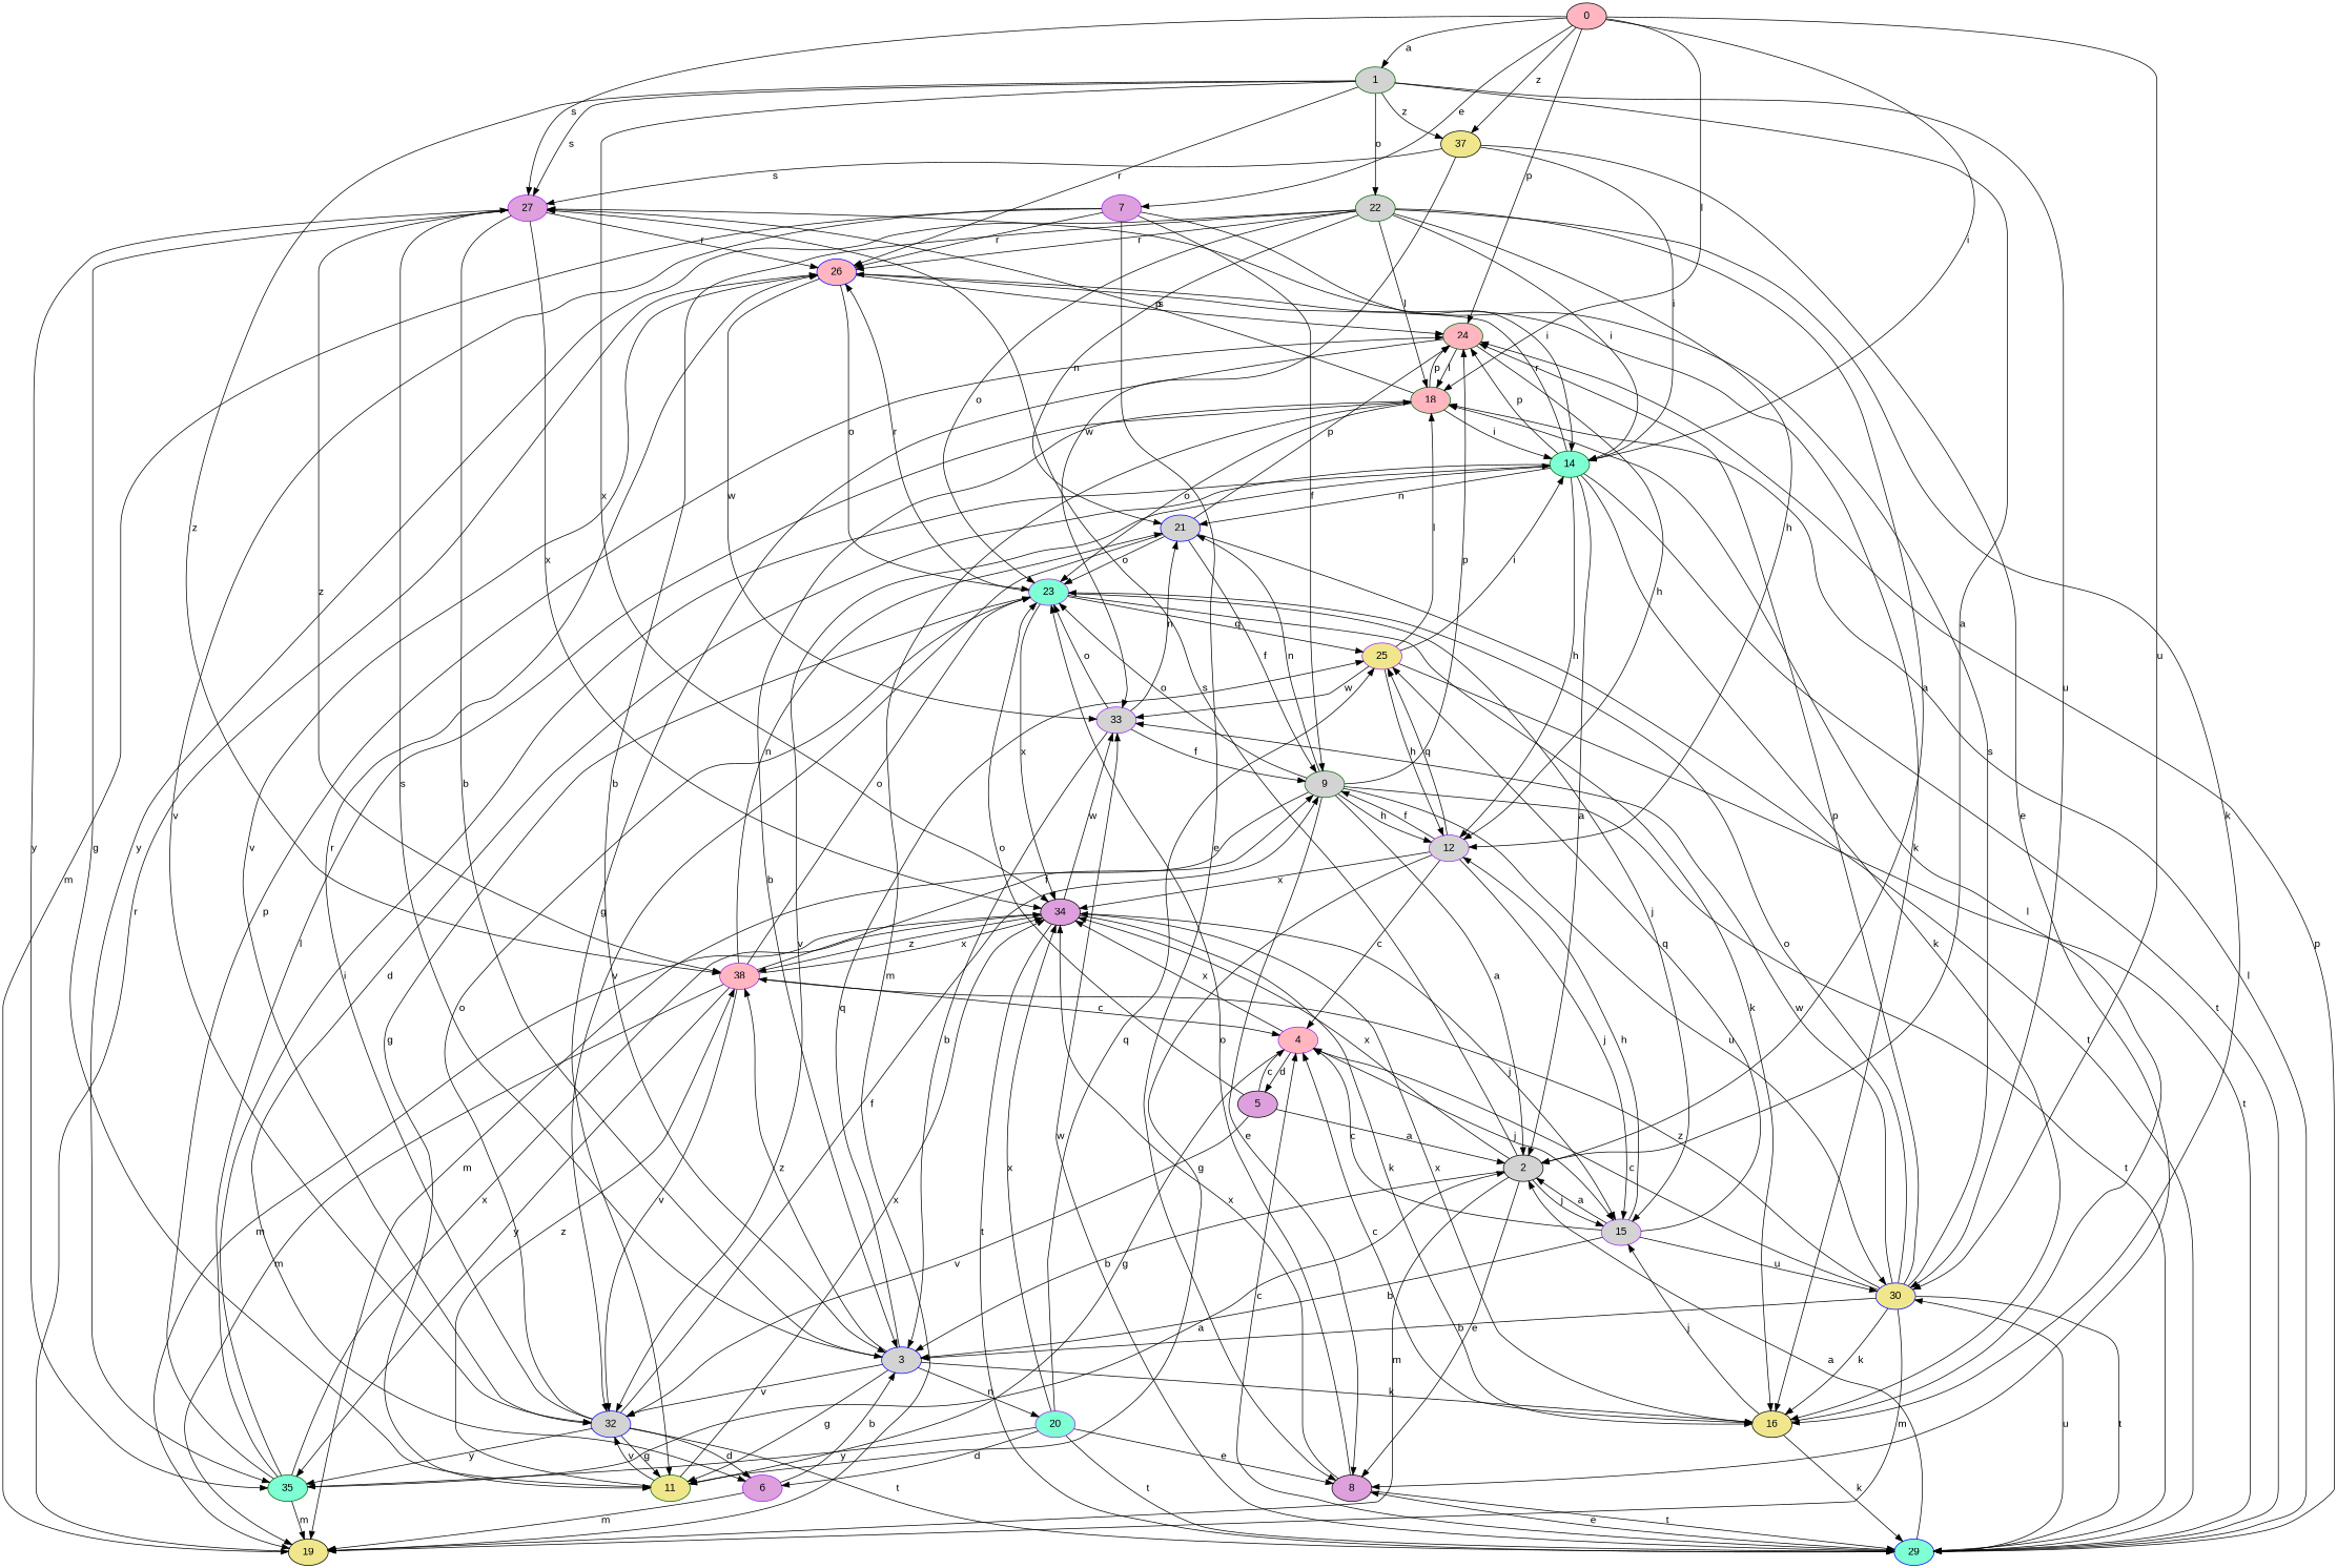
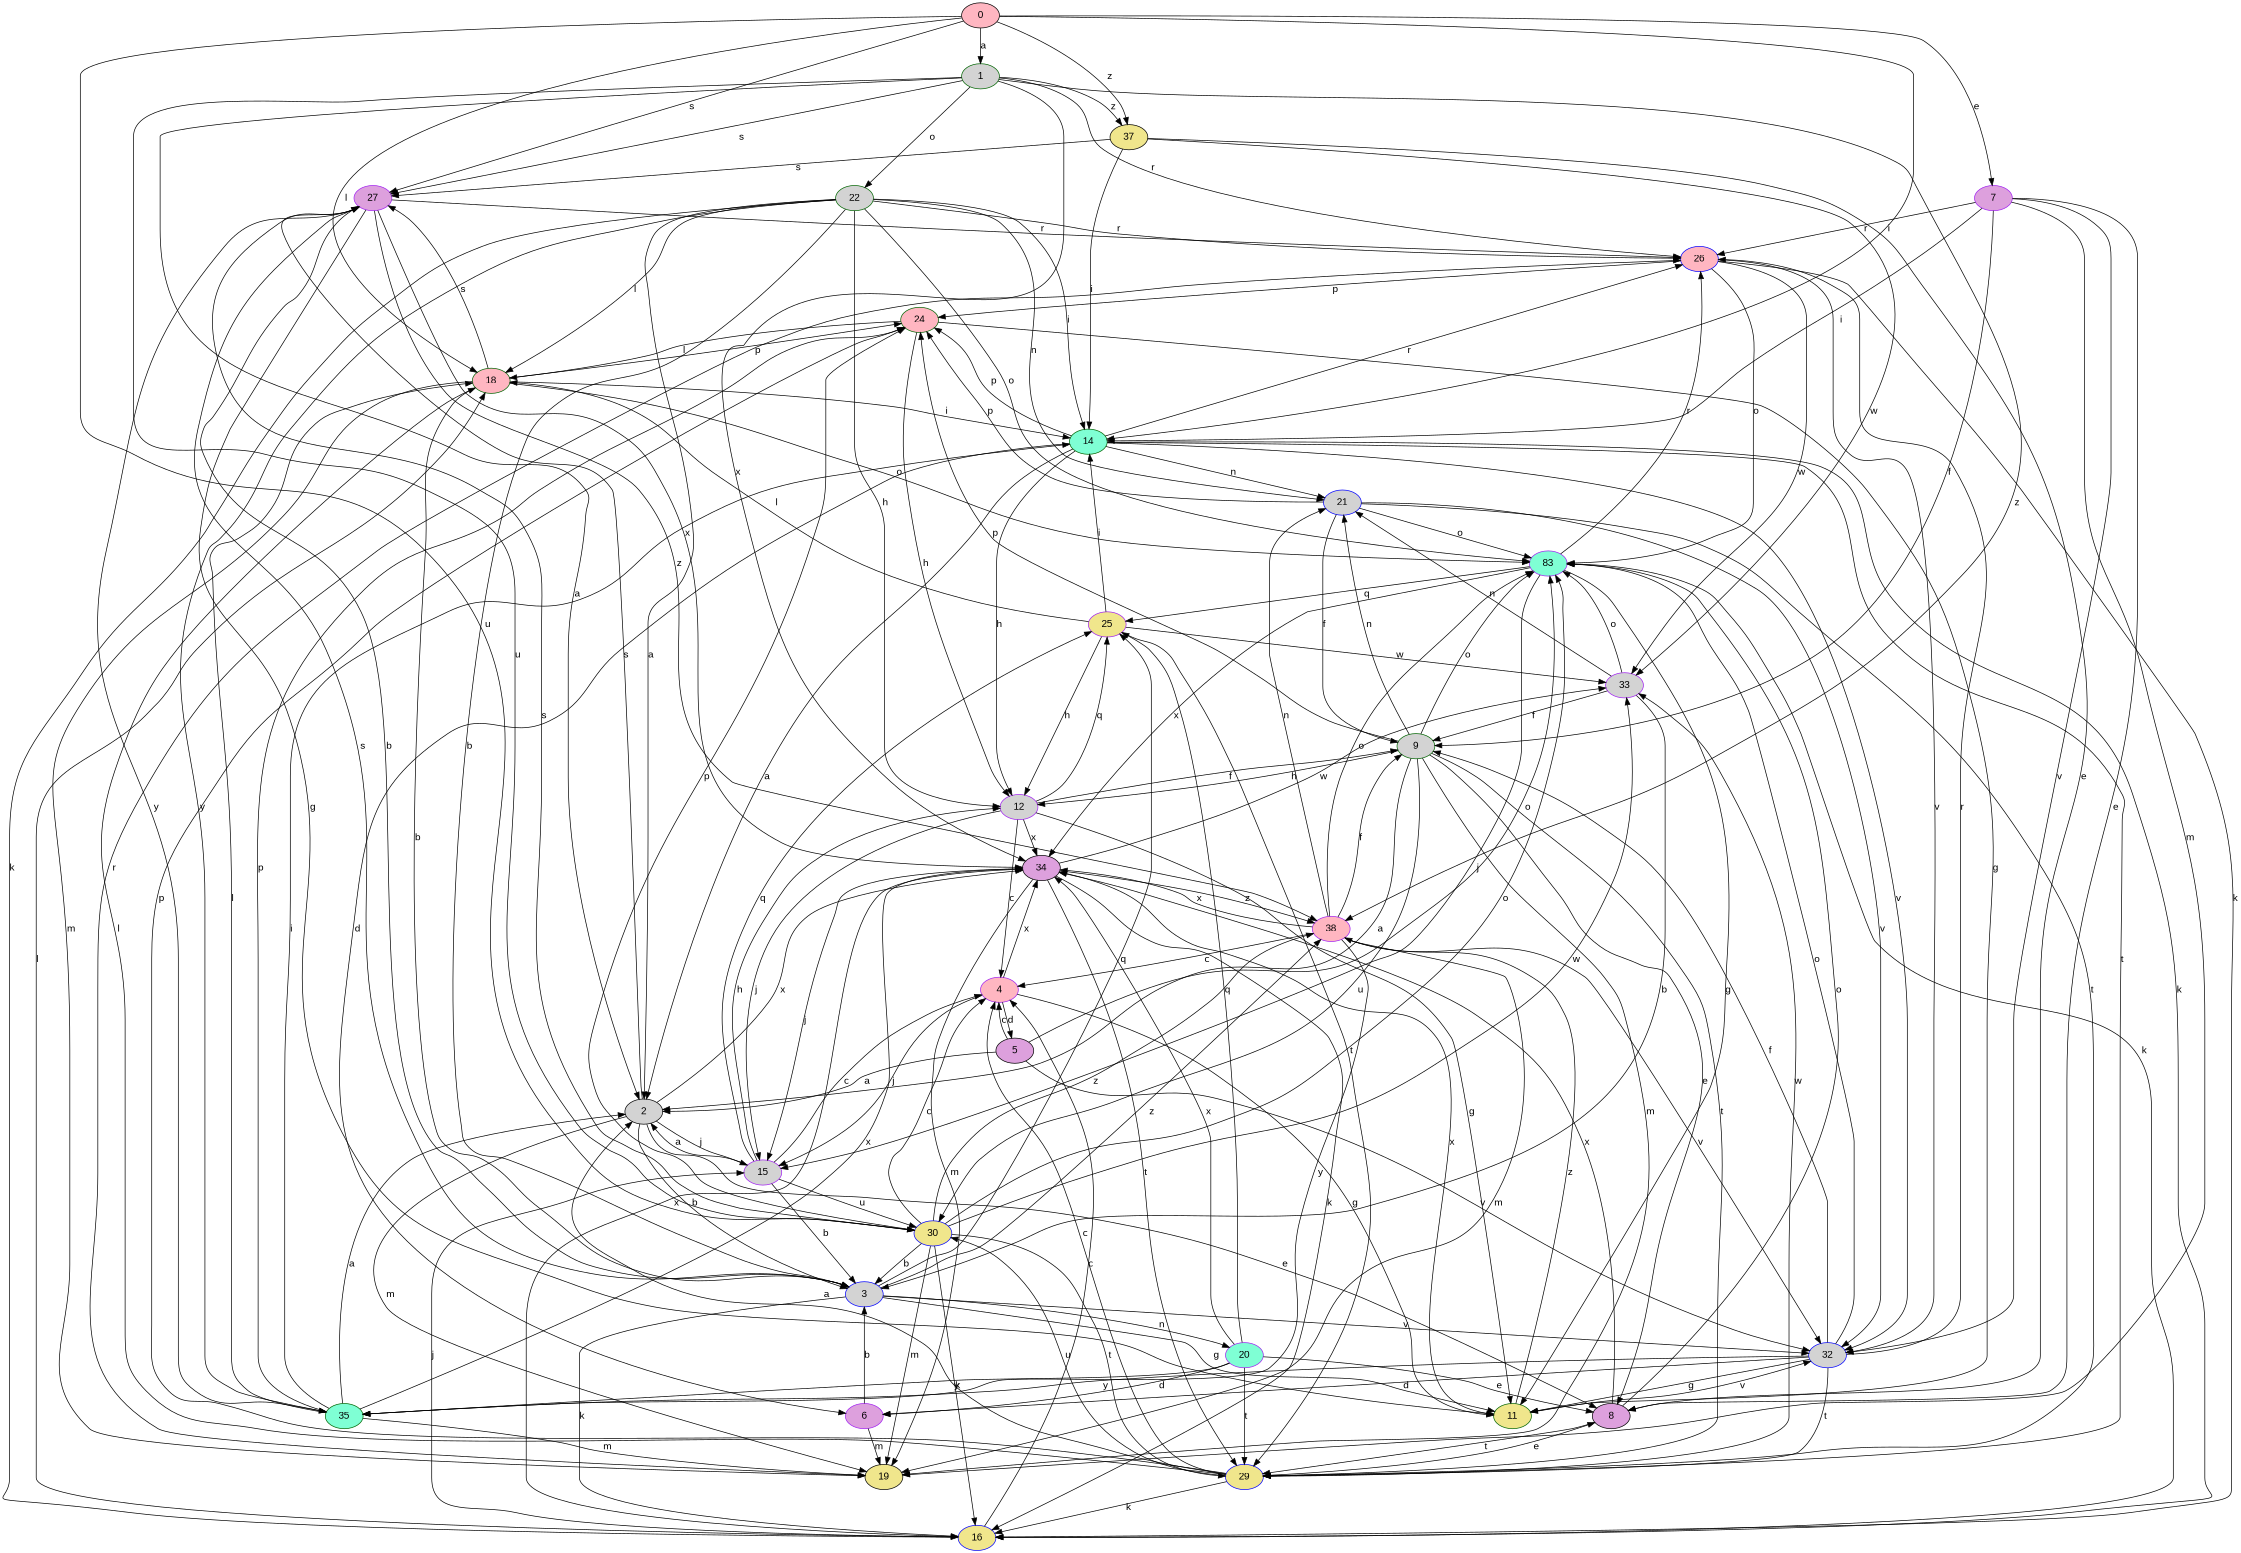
  strict digraph {
    fontname="Liberation Sans"
    node [color=purple fillcolor=lightgrey fontname="Liberation Sans" style=filled]
    edge [fontname="Liberation Sans"]
    0 [color=black fillcolor=lightpink]
    1 [color=darkgreen]
    7 [fillcolor=plum]
    14 [color=darkgreen fillcolor=aquamarine]
    18 [color=darkgreen fillcolor=lightpink]
    24 [color=darkgreen fillcolor=lightpink]
    27 [fillcolor=plum]
    30 [color=blue fillcolor=khaki]
    37 [color=black fillcolor=khaki]
    2 [color=black]
    22 [color=darkgreen]
    26 [color=blue fillcolor=lightpink]
    34 [color=black fillcolor=plum]
    38 [fillcolor=lightpink]
    8 [color=black fillcolor=plum]
    19 [color=black fillcolor=khaki]
    32 [color=blue]
    9 [color=darkgreen]
-   16 [color=black fillcolor=khaki]
+   16 [color=blue fillcolor=khaki]
    6 [fillcolor=plum]
-   29 [color=blue fillcolor=aquamarine]
+   29 [color=blue fillcolor=khaki]
    12
    21 [color=blue]
    3 [color=blue]
-   23 [fillcolor=aquamarine]
+   23 [fillcolor=aquamarine label=83]
    11 [color=darkgreen fillcolor=khaki]
    35 [color=darkgreen fillcolor=aquamarine]
    4 [fillcolor=lightpink]
    33
    15
    20 [fillcolor=aquamarine]
    25 [fillcolor=khaki]
    5 [color=black fillcolor=plum]
    0 -> 1 [label=a]
    0 -> 7 [label=e]
    0 -> 14 [label=i]
    0 -> 18 [label=l]
-   0 -> 24 [label=p]
    0 -> 27 [label=s]
    0 -> 30 [label=u]
    0 -> 37 [label=z]
    1 -> 27 [label=s]
    1 -> 30 [label=u]
    1 -> 37 [label=z]
    1 -> 2 [label=a]
    1 -> 22 [label=o]
    1 -> 26 [label=r]
    1 -> 34 [label=x]
    1 -> 38 [label=z]
    7 -> 14 [label=i]
    7 -> 26 [label=r]
    7 -> 8 [label=e]
    7 -> 19 [label=m]
    7 -> 32 [label=v]
    7 -> 9 [label=f]
    14 -> 24 [label=p]
    14 -> 2 [label=a]
    14 -> 26 [label=r]
    14 -> 32 [label=v]
    14 -> 16 [label=k]
    14 -> 6 [label=d]
    14 -> 29 [label=t]
    14 -> 12 [label=h]
    14 -> 21 [label=n]
    18 -> 14 [label=i]
    18 -> 24 [label=p]
    18 -> 27 [label=s]
    18 -> 19 [label=m]
    18 -> 3 [label=b]
    18 -> 23 [label=o]
    24 -> 18 [label=l]
    24 -> 12 [label=h]
    24 -> 11 [label=g]
    27 -> 26 [label=r]
    27 -> 34 [label=x]
    27 -> 38 [label=z]
    27 -> 3 [label=b]
    27 -> 11 [label=g]
    27 -> 35 [label=y]
    30 -> 24 [label=p]
    30 -> 27 [label=s]
    30 -> 38 [label=z]
    30 -> 19 [label=m]
    30 -> 16 [label=k]
    30 -> 29 [label=t]
    30 -> 3 [label=b]
    30 -> 23 [label=o]
    30 -> 4 [label=c]
    30 -> 33 [label=w]
    37 -> 14 [label=i]
    37 -> 27 [label=s]
    37 -> 8 [label=e]
    37 -> 33 [label=w]
    2 -> 27 [label=s]
    2 -> 34 [label=x]
    2 -> 8 [label=e]
    2 -> 19 [label=m]
    2 -> 3 [label=b]
    2 -> 15 [label=j]
    22 -> 14 [label=i]
    22 -> 18 [label=l]
    22 -> 2 [label=a]
    22 -> 26 [label=r]
    22 -> 16 [label=k]
    22 -> 12 [label=h]
    22 -> 21 [label=n]
    22 -> 3 [label=b]
    22 -> 23 [label=o]
    22 -> 35 [label=y]
    26 -> 24 [label=p]
    26 -> 32 [label=v]
    26 -> 16 [label=k]
    26 -> 23 [label=o]
    26 -> 33 [label=w]
    34 -> 38 [label=z]
    34 -> 19 [label=m]
    34 -> 16 [label=k]
    34 -> 29 [label=t]
    34 -> 33 [label=w]
    34 -> 15 [label=j]
    38 -> 34 [label=x]
    38 -> 19 [label=m]
    38 -> 32 [label=v]
    38 -> 9 [label=f]
    38 -> 21 [label=n]
    38 -> 23 [label=o]
    38 -> 35 [label=y]
    38 -> 4 [label=c]
    8 -> 34 [label=x]
    8 -> 29 [label=t]
    8 -> 23 [label=o]
    19 -> 26 [label=r]
    32 -> 26 [label=r]
    32 -> 9 [label=f]
    32 -> 6 [label=d]
    32 -> 29 [label=t]
    32 -> 23 [label=o]
    32 -> 11 [label=g]
    32 -> 35 [label=y]
    9 -> 24 [label=p]
    9 -> 30 [label=u]
    9 -> 2 [label=a]
    9 -> 8 [label=e]
    9 -> 19 [label=m]
    9 -> 29 [label=t]
    9 -> 12 [label=h]
    9 -> 21 [label=n]
    9 -> 23 [label=o]
    16 -> 18 [label=l]
    16 -> 34 [label=x]
    16 -> 4 [label=c]
    16 -> 15 [label=j]
    6 -> 19 [label=m]
    6 -> 3 [label=b]
    29 -> 18 [label=l]
    29 -> 24 [label=p]
    29 -> 30 [label=u]
    29 -> 2 [label=a]
    29 -> 8 [label=e]
-   16 -> 29 [label=k]
+   29 -> 16 [label=k]
    29 -> 4 [label=c]
    29 -> 33 [label=w]
    12 -> 34 [label=x]
    12 -> 9 [label=f]
    12 -> 11 [label=g]
    12 -> 4 [label=c]
    12 -> 15 [label=j]
    12 -> 25 [label=q]
    21 -> 24 [label=p]
    21 -> 32 [label=v]
    21 -> 9 [label=f]
    21 -> 29 [label=t]
    21 -> 23 [label=o]
    3 -> 27 [label=s]
    3 -> 38 [label=z]
    3 -> 32 [label=v]
    3 -> 16 [label=k]
    3 -> 11 [label=g]
    3 -> 20 [label=n]
    3 -> 25 [label=q]
    23 -> 26 [label=r]
    23 -> 34 [label=x]
    23 -> 16 [label=k]
    23 -> 11 [label=g]
    23 -> 15 [label=j]
    23 -> 25 [label=q]
    11 -> 34 [label=x]
    11 -> 38 [label=z]
    11 -> 32 [label=v]
    35 -> 14 [label=i]
    35 -> 18 [label=l]
    35 -> 24 [label=p]
    35 -> 2 [label=a]
    35 -> 34 [label=x]
    35 -> 19 [label=m]
    4 -> 34 [label=x]
    4 -> 11 [label=g]
    4 -> 15 [label=j]
    4 -> 5 [label=d]
    33 -> 9 [label=f]
    33 -> 21 [label=n]
    33 -> 3 [label=b]
    33 -> 23 [label=o]
    15 -> 30 [label=u]
    15 -> 2 [label=a]
    15 -> 12 [label=h]
    15 -> 3 [label=b]
    15 -> 4 [label=c]
    15 -> 25 [label=q]
    20 -> 34 [label=x]
    20 -> 8 [label=e]
    20 -> 6 [label=d]
    20 -> 29 [label=t]
    20 -> 35 [label=y]
    20 -> 25 [label=q]
    25 -> 14 [label=i]
    25 -> 18 [label=l]
    25 -> 29 [label=t]
    25 -> 12 [label=h]
    25 -> 33 [label=w]
    5 -> 2 [label=a]
    5 -> 32 [label=v]
    5 -> 23 [label=o]
    5 -> 4 [label=c]
  }
